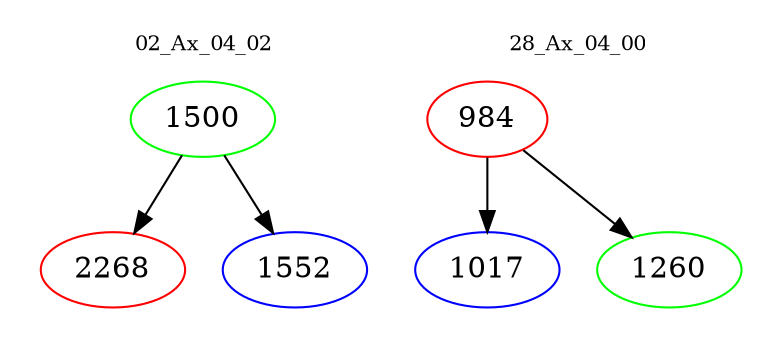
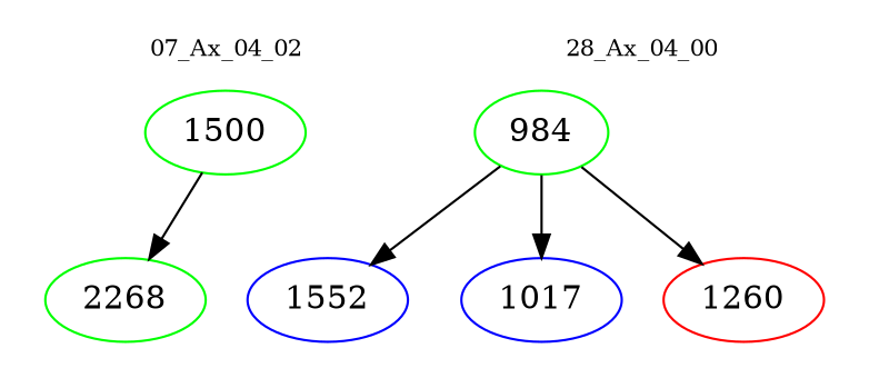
  digraph {
    node [color=green]
    edge [color=black]
    n1 [label=1500]
-   n2 [color=red label=2268]
+   n2 [label=2268]
    n3 [color=blue label=1552]
-   n4 [color=red label=984]
+   n4 [label=984]
    n5 [color=blue label=1017]
-   n6 [label=1260]
+   n6 [color=red label=1260]
    subgraph cluster_1 {
      color=white
      fontsize=10
-     label="02_Ax_04_02"
+     label="07_Ax_04_02"
      n1
      n2
      n3
    }
    subgraph cluster_2 {
      color=white
      fontsize=10
      label="28_Ax_04_00"
      n4
      n5
      n6
    }
    n1 -> n2
-   n1 -> n3
+   n4 -> n3
    n4 -> n5
    n4 -> n6
  }
